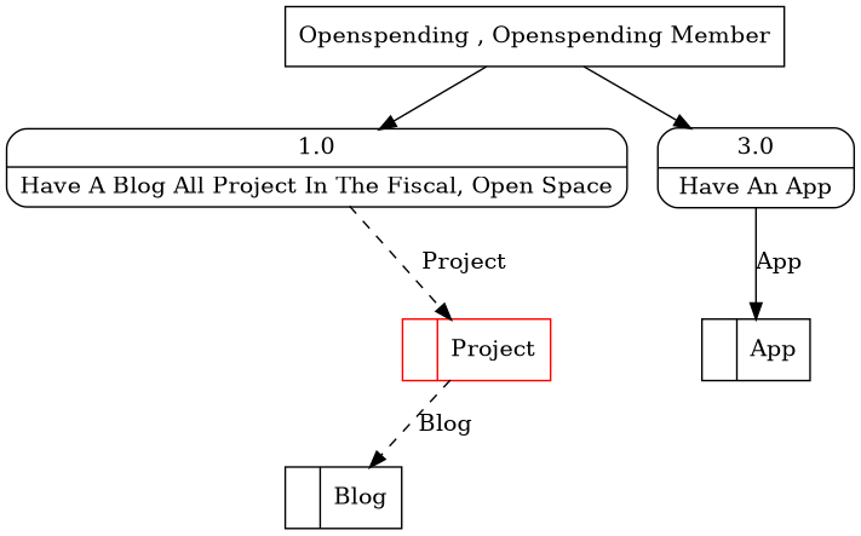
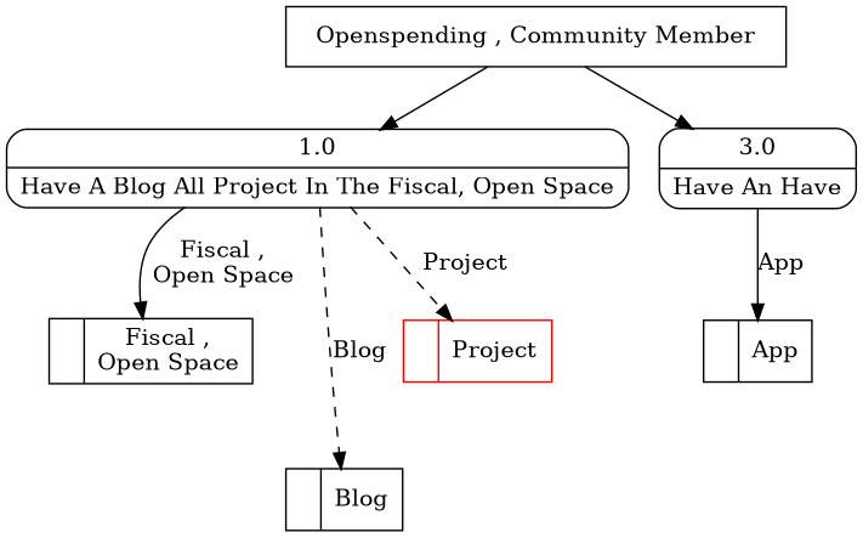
  digraph {
    node [shape=record]
    edge [style=solid]
+   n1 [label="<f0>  |<f1> Fiscal ,\nOpen Space "]
    n2 [label="<f0>  |<f1> Blog "]
    n3 [color=red label="<f0>  |<f1> Project "]
    n4 [label="<f0>  |<f1> App "]
-   n5 [label="Openspending , Openspending Member" shape=box]
+   n5 [label="Openspending , Community Member" shape=box]
    n6 [label="{<f0> 1.0|<f1> Have A Blog All Project In The Fiscal, Open Space }" shape=Mrecord]
-   n7 [label="{<f0> 3.0|<f1> Have An App }" shape=Mrecord]
+   n7 [label="{<f0> 3.0|<f1> Have An Have }" shape=Mrecord]
    n5 -> n6
    n5 -> n7
-   n3 -> n2 [label=Blog style=dashed]
+   n6 -> n1 [label="Fiscal ,\nOpen Space"]
+   n6 -> n2 [label=Blog style=dashed]
    n6 -> n3 [label=Project style=dashed]
    n7 -> n4 [label=App]
  }
